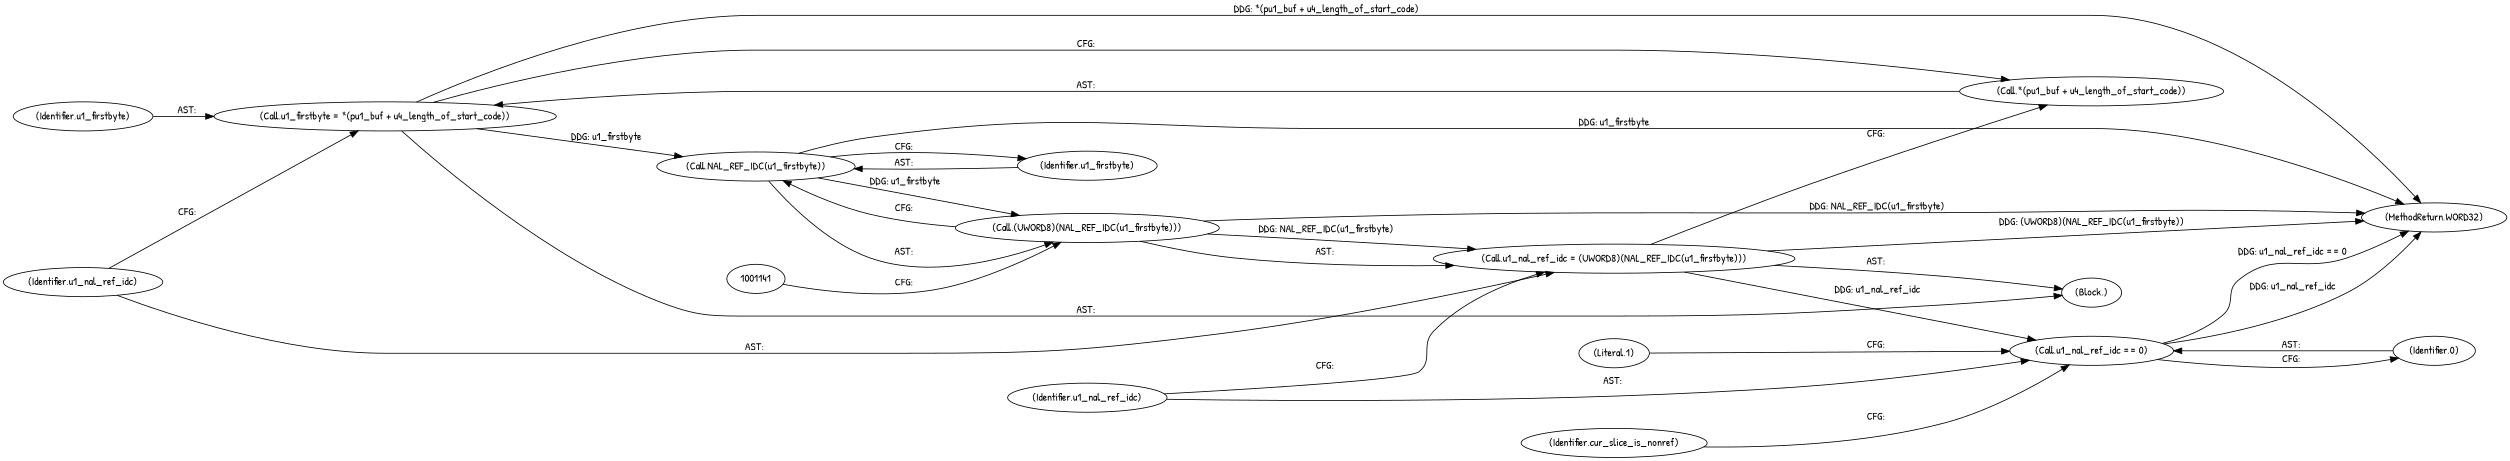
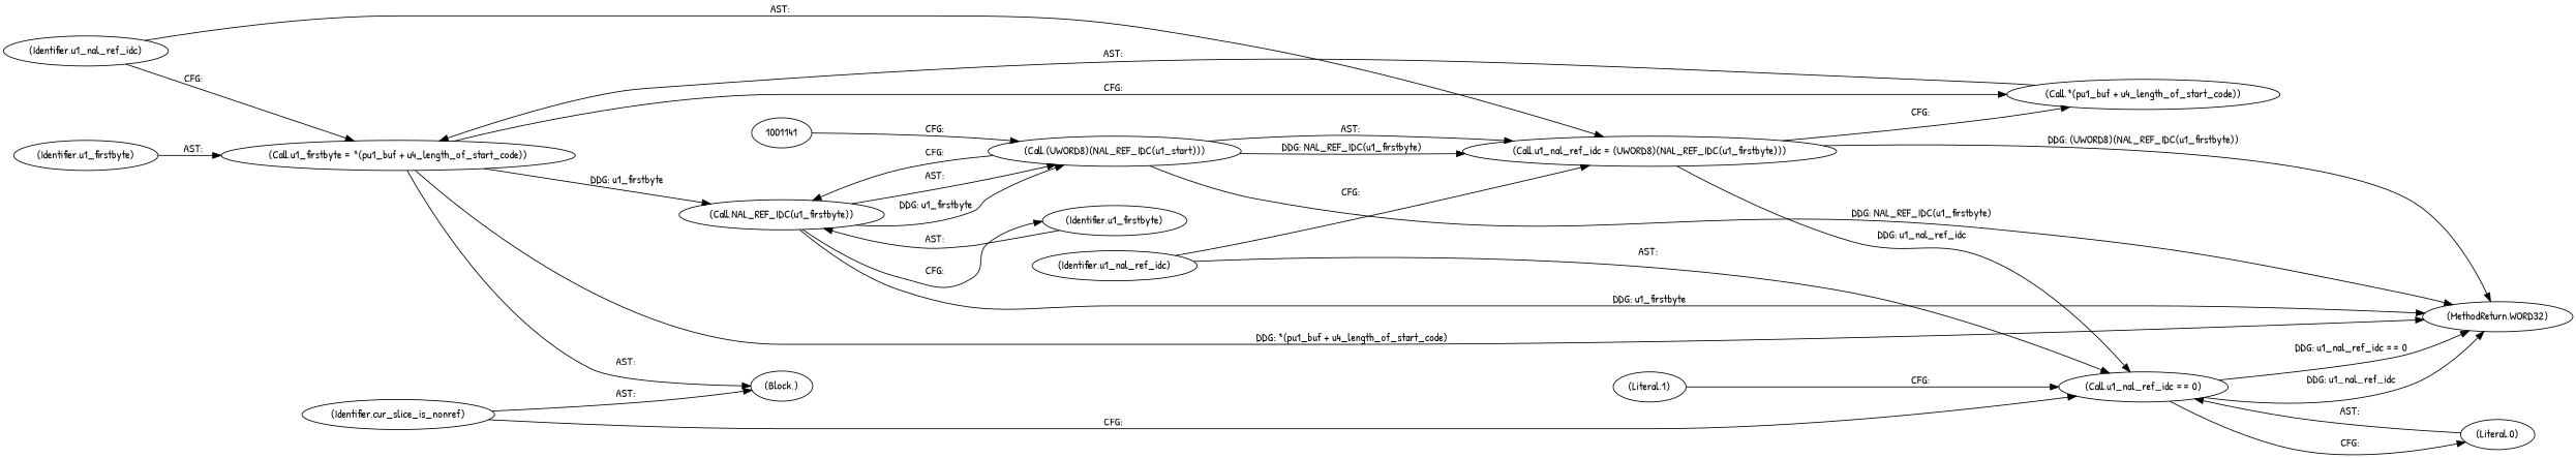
  digraph {
    fontname="Patrick Hand"
    rankdir=LR
    node [fontname="Patrick Hand"]
    edge [fontname="Patrick Hand"]
    n1 [label="(Call,u1_firstbyte = *(pu1_buf + u4_length_of_start_code))"]
    n2 [label="(Call,NAL_REF_IDC(u1_firstbyte))"]
    n3 [label="(Block,)"]
    n4 [label="(MethodReturn,WORD32)"]
    n5 [label="(Call,*(pu1_buf + u4_length_of_start_code))"]
-   n6 [label="(Call,(UWORD8)(NAL_REF_IDC(u1_firstbyte)))"]
+   n6 [label="(Call,(UWORD8)(NAL_REF_IDC(u1_start)))"]
    n7 [label="(Identifier,u1_firstbyte)"]
    n8 [label="(Call,u1_nal_ref_idc = (UWORD8)(NAL_REF_IDC(u1_firstbyte)))"]
    n9 [label="(Call,u1_nal_ref_idc == 0)"]
-   n10 [label="(Identifier,0)"]
+   n10 [label="(Literal,0)"]
    n11 [label="(Identifier,cur_slice_is_nonref)"]
    n12 [label="(Literal,1)"]
    n13 [label="(Identifier,u1_firstbyte)"]
    n14 [label="(Identifier,u1_nal_ref_idc)"]
    n15 [label="(Identifier,u1_nal_ref_idc)"]
    1001141
    n1 -> n2 [label="DDG: u1_firstbyte"]
    n1 -> n3 [label="AST: "]
    n1 -> n4 [label="DDG: *(pu1_buf + u4_length_of_start_code)"]
    n1 -> n5 [label="CFG: "]
    n2 -> n4 [label="DDG: u1_firstbyte"]
    n2 -> n6 [label="AST: "]
    n2 -> n6 [label="DDG: u1_firstbyte"]
    n2 -> n7 [label="CFG: "]
    n5 -> n1 [label="AST: "]
    n6 -> n2 [label="CFG: "]
    n6 -> n4 [label="DDG: NAL_REF_IDC(u1_firstbyte)"]
    n6 -> n8 [label="AST: "]
    n6 -> n8 [label="DDG: NAL_REF_IDC(u1_firstbyte)"]
    n7 -> n2 [label="AST: "]
-   n8 -> n3 [label="AST: "]
+   n11 -> n3 [label="AST: "]
    n8 -> n4 [label="DDG: (UWORD8)(NAL_REF_IDC(u1_firstbyte))"]
    n8 -> n5 [label="CFG: "]
    n8 -> n9 [label="DDG: u1_nal_ref_idc"]
    n9 -> n4 [label="DDG: u1_nal_ref_idc"]
    n9 -> n4 [label="DDG: u1_nal_ref_idc == 0"]
    n9 -> n10 [label="CFG: "]
    n10 -> n9 [label="AST: "]
    n11 -> n9 [label="CFG: "]
    n12 -> n9 [label="CFG: "]
    n13 -> n1 [label="AST: "]
    n14 -> n1 [label="CFG: "]
    n14 -> n8 [label="AST: "]
    n15 -> n8 [label="CFG: "]
    n15 -> n9 [label="AST: "]
    1001141 -> n6 [label="CFG: "]
  }
